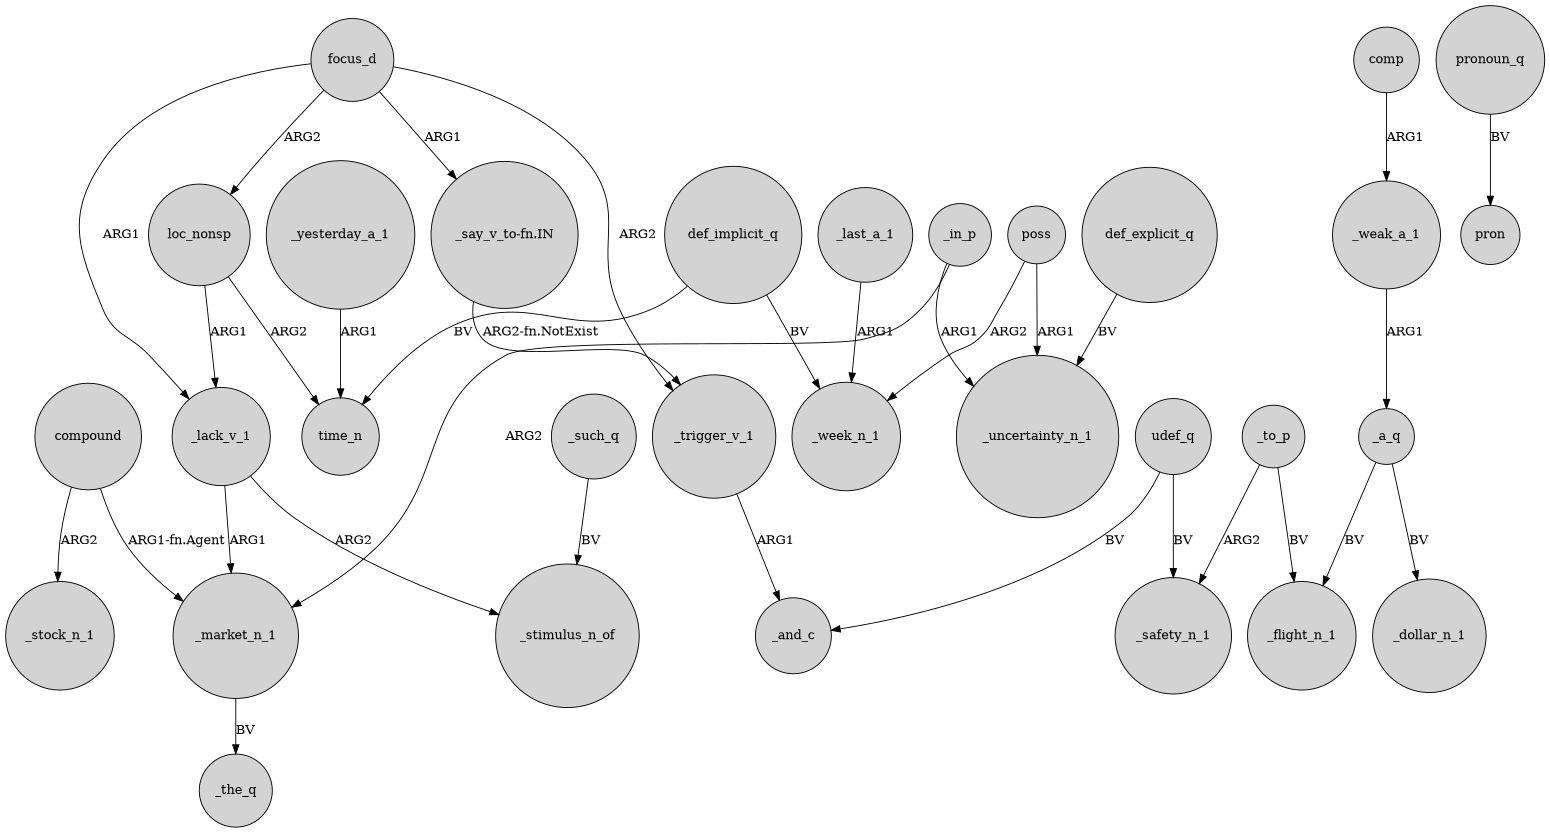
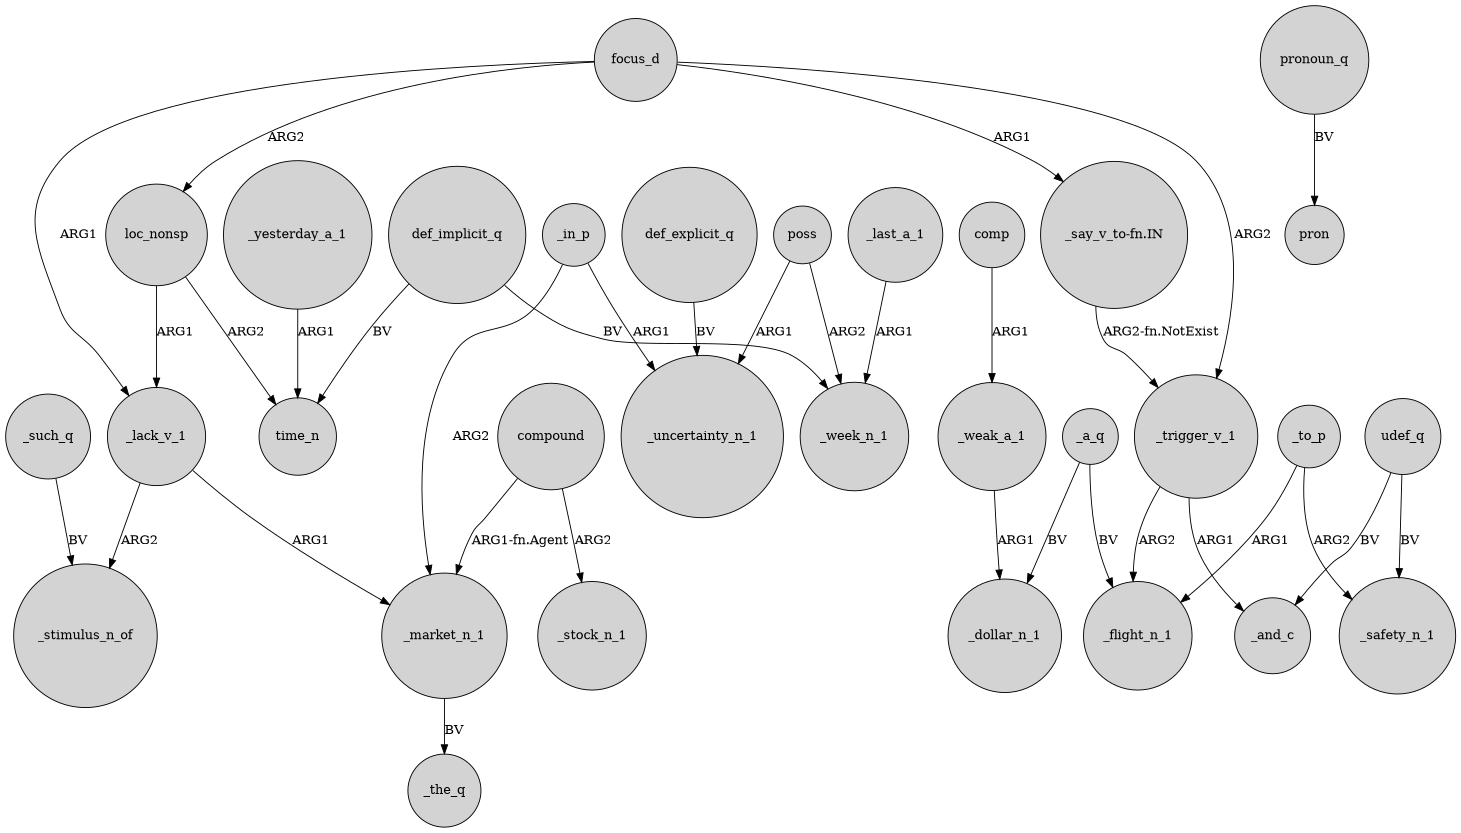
  digraph {
    node [shape=circle style=filled]
    focus_d
    loc_nonsp
    _trigger_v_1
    _lack_v_1
    "_say_v_to-fn.IN"
    time_n
    _flight_n_1
    _and_c
    _market_n_1
    _stimulus_n_of
    _yesterday_a_1
    _a_q
    _dollar_n_1
    def_implicit_q
    _week_n_1
    _the_q
    _to_p
    _safety_n_1
    poss
    _uncertainty_n_1
    compound
    _stock_n_1
    pronoun_q
    pron
    udef_q
    def_explicit_q
    _such_q
    _in_p
    _last_a_1
    _weak_a_1
    comp
    focus_d -> loc_nonsp [label=ARG2]
    focus_d -> _trigger_v_1 [label=ARG2]
    focus_d -> _lack_v_1 [label=ARG1]
    focus_d -> "_say_v_to-fn.IN" [label=ARG1]
    loc_nonsp -> _lack_v_1 [label=ARG1]
    loc_nonsp -> time_n [label=ARG2]
+   _trigger_v_1 -> _flight_n_1 [label=ARG2]
    _trigger_v_1 -> _and_c [label=ARG1]
    _lack_v_1 -> _market_n_1 [label=ARG1]
    _lack_v_1 -> _stimulus_n_of [label=ARG2]
    "_say_v_to-fn.IN" -> _trigger_v_1 [label="ARG2-fn.NotExist"]
    _market_n_1 -> _the_q [label=BV]
    _yesterday_a_1 -> time_n [label=ARG1]
    _a_q -> _flight_n_1 [label=BV]
    _a_q -> _dollar_n_1 [label=BV]
    def_implicit_q -> time_n [label=BV]
    def_implicit_q -> _week_n_1 [label=BV]
-   _to_p -> _flight_n_1 [label=BV]
+   _to_p -> _flight_n_1 [label=ARG1]
    _to_p -> _safety_n_1 [label=ARG2]
    poss -> _week_n_1 [label=ARG2]
    poss -> _uncertainty_n_1 [label=ARG1]
    compound -> _market_n_1 [label="ARG1-fn.Agent"]
    compound -> _stock_n_1 [label=ARG2]
    pronoun_q -> pron [label=BV]
    udef_q -> _and_c [label=BV]
    udef_q -> _safety_n_1 [label=BV]
    def_explicit_q -> _uncertainty_n_1 [label=BV]
    _such_q -> _stimulus_n_of [label=BV]
    _in_p -> _market_n_1 [label=ARG2]
    _in_p -> _uncertainty_n_1 [label=ARG1]
    _last_a_1 -> _week_n_1 [label=ARG1]
-   _weak_a_1 -> _a_q [label=ARG1]
+   _weak_a_1 -> _dollar_n_1 [label=ARG1]
    comp -> _weak_a_1 [label=ARG1]
  }
